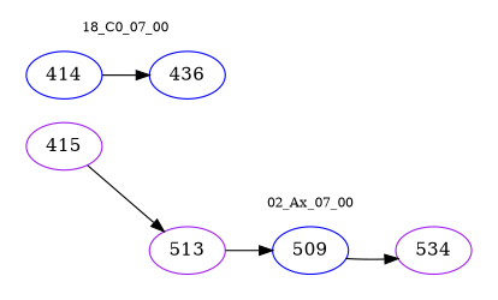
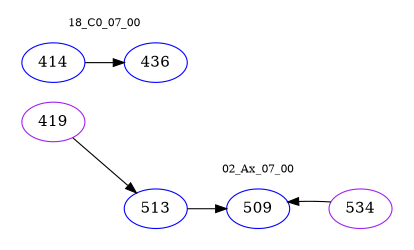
  digraph {
    rankdir=LR
    node [color=purple]
    edge [color=black]
-   n1 [label=513]
+   n1 [color=blue label=513]
    n2 [color=blue label=509]
    n3 [label=534]
-   n4 [label=415]
+   n4 [label=419]
    n5 [color=blue label=414]
    n6 [color=blue label=436]
    subgraph cluster_1 {
      color=white
      fontsize=10
      label="02_Ax_07_00"
      n1
      n2
      n3
    }
    subgraph cluster_2 {
      color=white
      fontsize=10
      label="18_C0_07_00"
      n4
      n5
      n6
    }
    n1 -> n2
-   n2 -> n3
+   n3 -> n2
    n4 -> n1
    n5 -> n6
  }
